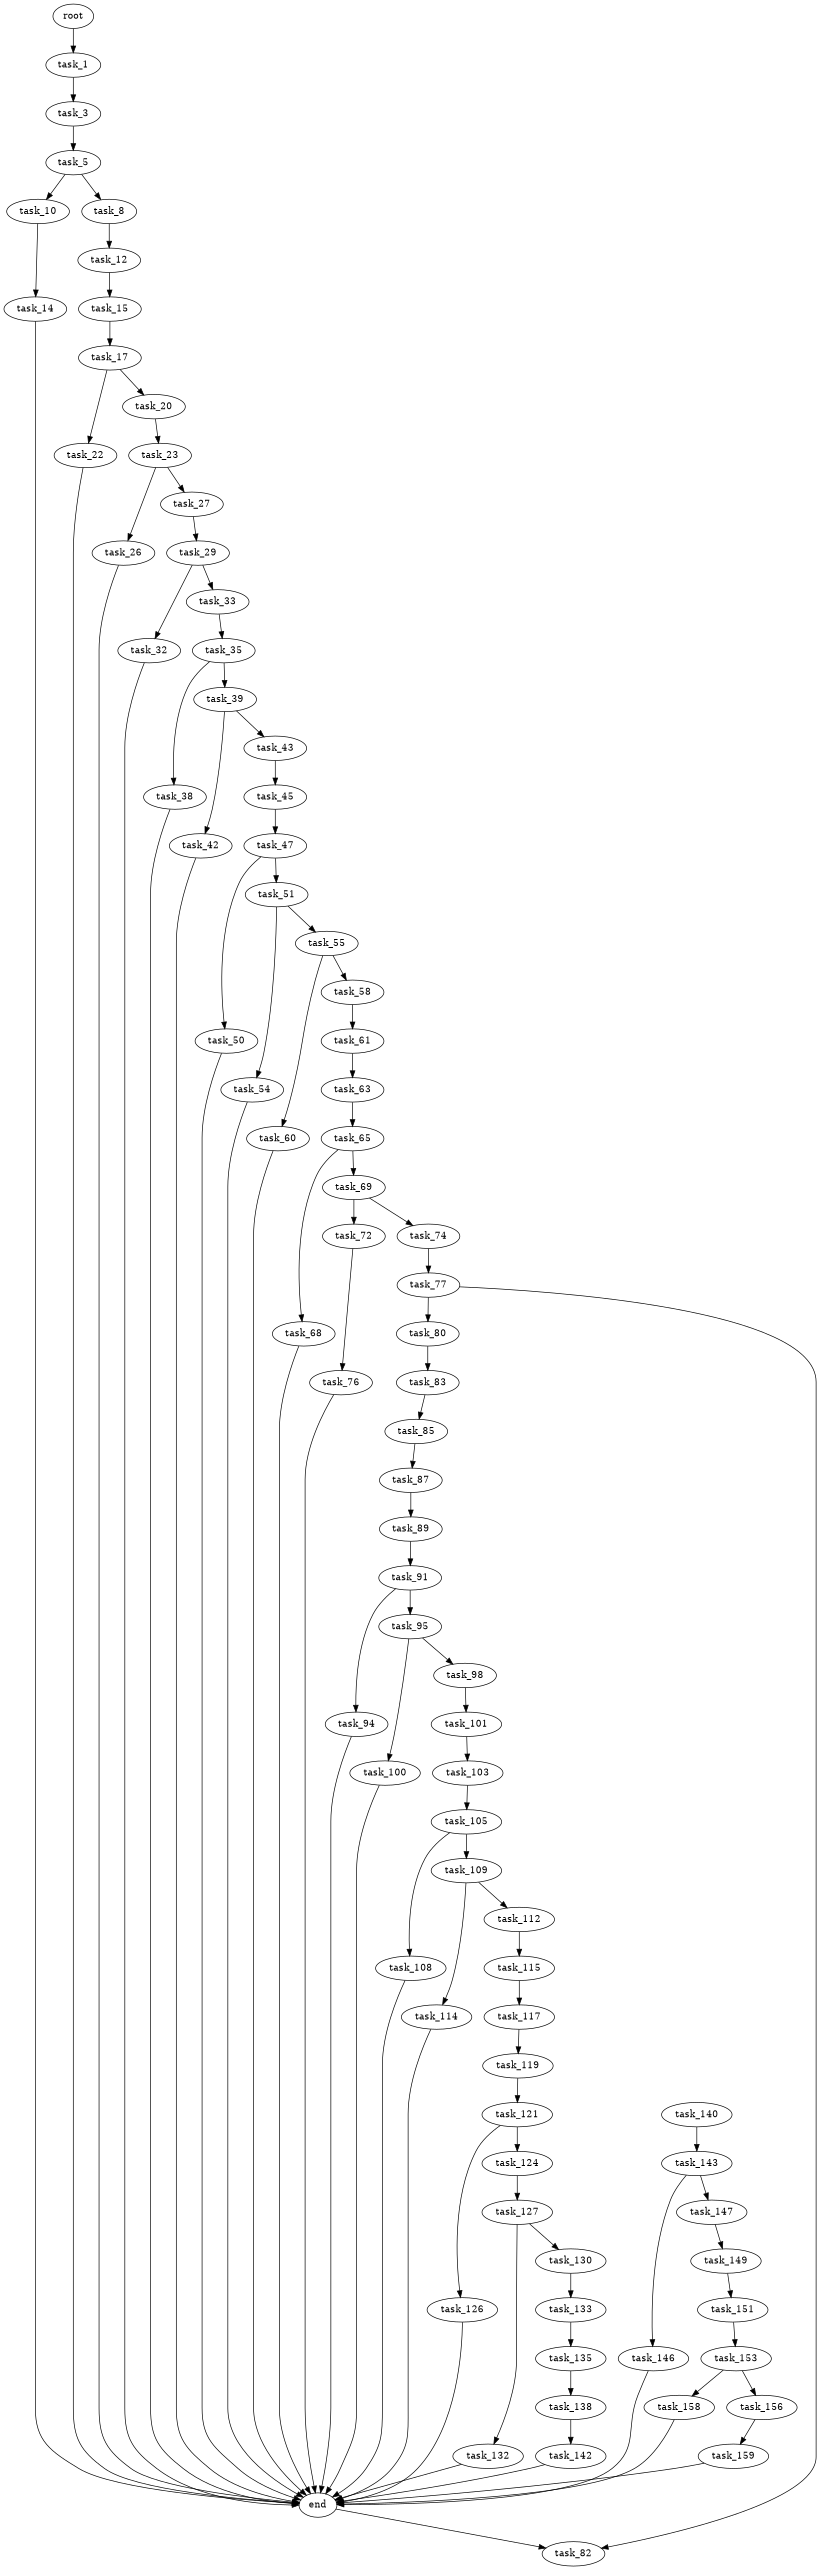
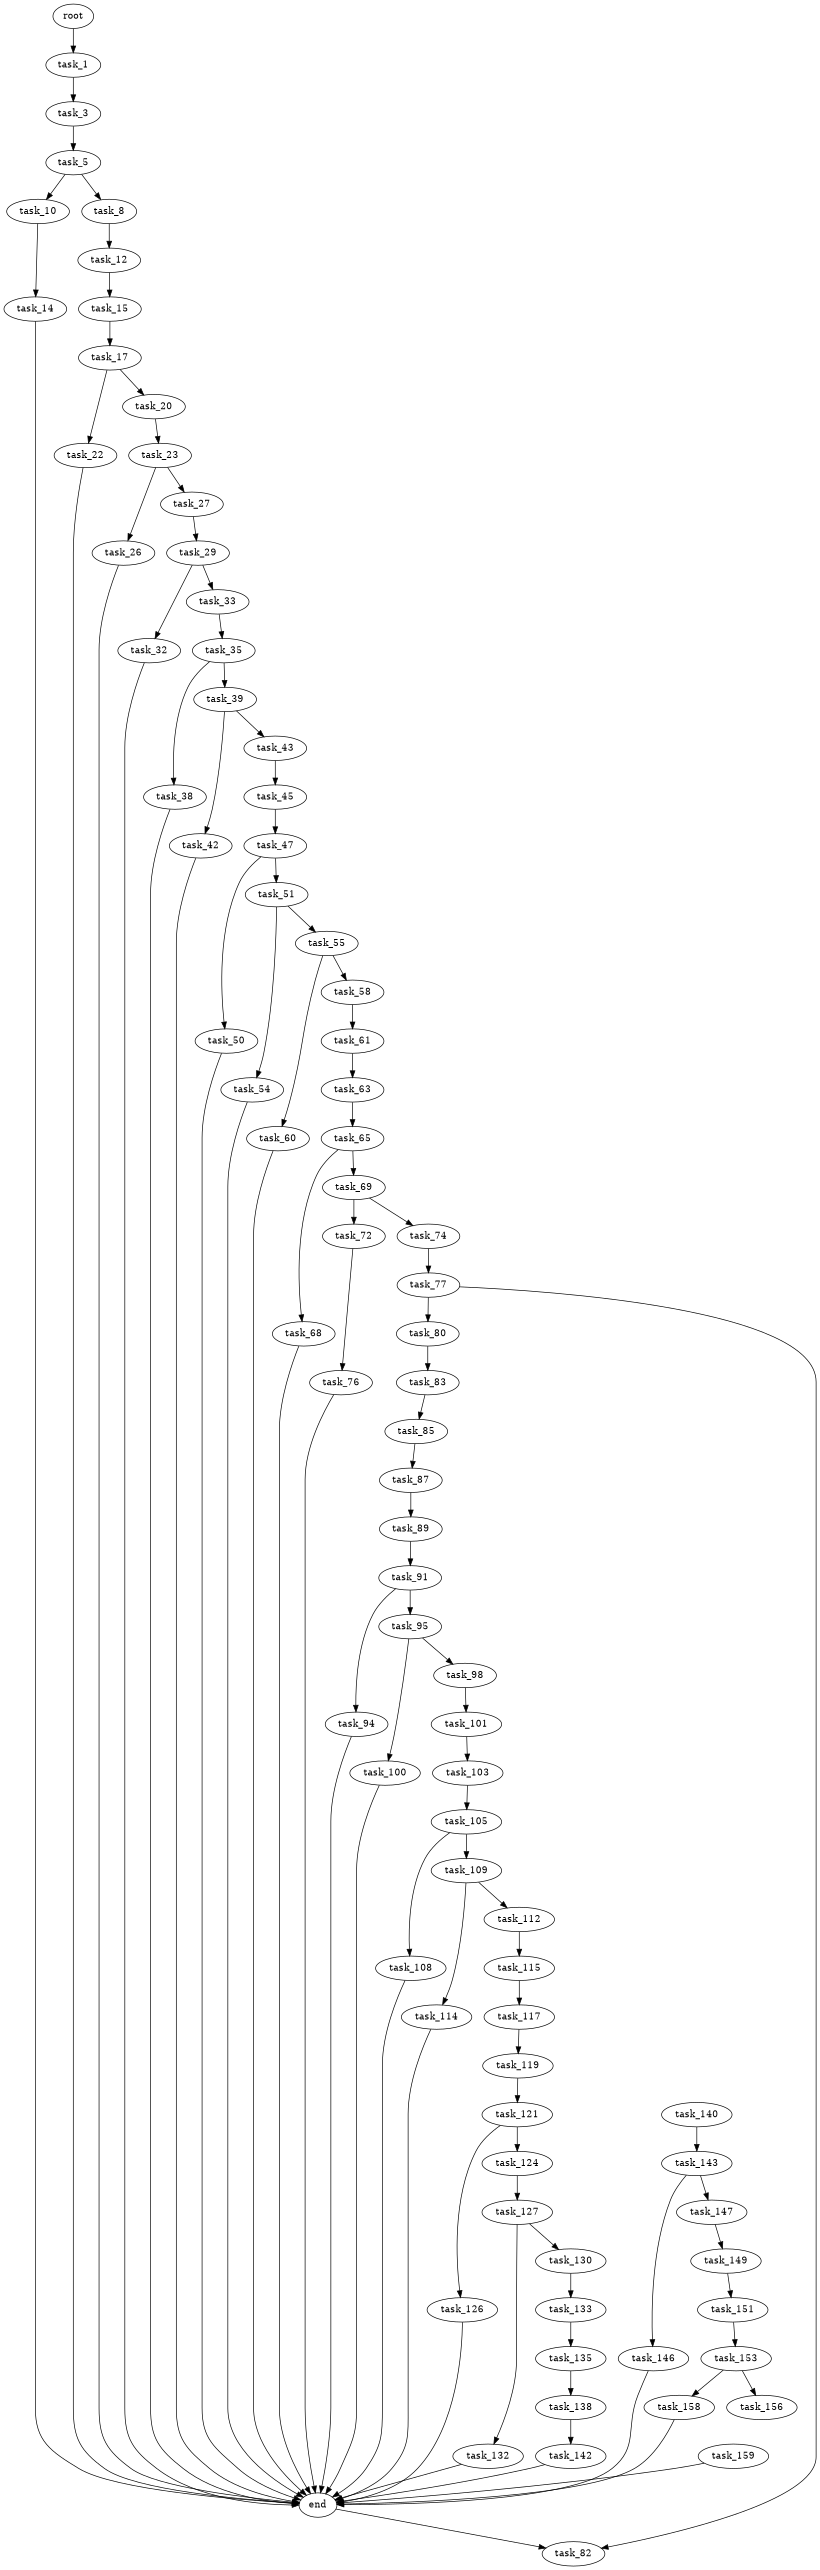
  digraph {
    root
    task_1
    task_3
    task_5
    task_8
    task_10
    task_12
    task_14
    task_15
    end
    task_17
    task_82
    task_20
    task_22
    task_23
    task_26
    task_27
    task_29
    task_32
    task_33
    task_35
    task_38
    task_39
    task_42
    task_43
    task_45
    task_47
    task_50
    task_51
    task_54
    task_55
    task_58
    task_60
    task_61
    task_63
    task_65
    task_68
    task_69
    task_72
    task_74
    task_76
    task_77
    task_80
    task_83
    task_85
    task_87
    task_89
    task_91
    task_94
    task_95
    task_98
    task_100
    task_101
    task_103
    task_105
    task_108
    task_109
    task_112
    task_114
    task_115
    task_117
    task_119
    task_121
    task_124
    task_126
    task_127
    task_130
    task_132
    task_133
    task_135
    task_138
    task_142
    task_140
    task_143
    task_146
    task_147
    task_149
    task_151
    task_153
    task_156
    task_158
    task_159
    root -> task_1
    task_1 -> task_3
    task_3 -> task_5
    task_5 -> task_8
    task_5 -> task_10
    task_8 -> task_12
    task_10 -> task_14
    task_12 -> task_15
    task_14 -> end
    task_15 -> task_17
    end -> task_82
    task_17 -> task_20
    task_17 -> task_22
    task_20 -> task_23
    task_22 -> end
    task_23 -> task_26
    task_23 -> task_27
    task_26 -> end
    task_27 -> task_29
    task_29 -> task_32
    task_29 -> task_33
    task_32 -> end
    task_33 -> task_35
    task_35 -> task_38
    task_35 -> task_39
    task_38 -> end
    task_39 -> task_42
    task_39 -> task_43
    task_42 -> end
    task_43 -> task_45
    task_45 -> task_47
    task_47 -> task_50
    task_47 -> task_51
    task_50 -> end
    task_51 -> task_54
    task_51 -> task_55
    task_54 -> end
    task_55 -> task_58
    task_55 -> task_60
    task_58 -> task_61
    task_60 -> end
    task_61 -> task_63
    task_63 -> task_65
    task_65 -> task_68
    task_65 -> task_69
    task_68 -> end
    task_69 -> task_72
    task_69 -> task_74
    task_72 -> task_76
    task_74 -> task_77
    task_76 -> end
    task_77 -> task_82
    task_77 -> task_80
    task_80 -> task_83
    task_83 -> task_85
    task_85 -> task_87
    task_87 -> task_89
    task_89 -> task_91
    task_91 -> task_94
    task_91 -> task_95
    task_94 -> end
    task_95 -> task_98
    task_95 -> task_100
    task_98 -> task_101
    task_100 -> end
    task_101 -> task_103
    task_103 -> task_105
    task_105 -> task_108
    task_105 -> task_109
    task_108 -> end
    task_109 -> task_112
    task_109 -> task_114
    task_112 -> task_115
    task_114 -> end
    task_115 -> task_117
    task_117 -> task_119
    task_119 -> task_121
    task_121 -> task_124
    task_121 -> task_126
    task_124 -> task_127
    task_126 -> end
    task_127 -> task_130
    task_127 -> task_132
    task_130 -> task_133
    task_132 -> end
    task_133 -> task_135
    task_135 -> task_138
    task_138 -> task_142
    task_142 -> end
    task_140 -> task_143
    task_143 -> task_146
    task_143 -> task_147
    task_146 -> end
    task_147 -> task_149
    task_149 -> task_151
    task_151 -> task_153
    task_153 -> task_156
    task_153 -> task_158
-   task_156 -> task_159
    task_158 -> end
    task_159 -> end
  }
